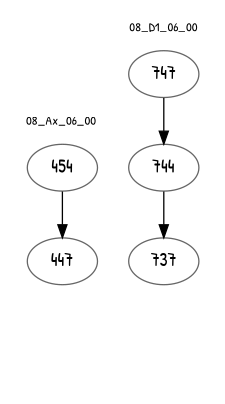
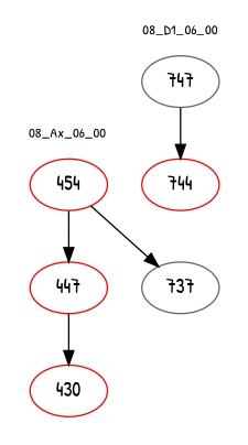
  digraph {
    fontname="Patrick Hand"
    node [color=gray40 fontname="Patrick Hand"]
    edge [color=black fontname="Patrick Hand"]
-   n1 [label=454]
-   n2 [label=447]
+   n1 [color=red label=454]
+   n2 [color=red label=447]
+   n3 [color=red label=430]
    n4 [label=747]
-   n5 [label=744]
+   n5 [color=red label=744]
    n6 [label=737]
    subgraph cluster_1 {
      color=white
      fontsize=10
      label="08_Ax_06_00"
      n1
      n2
+     n3
    }
    subgraph cluster_2 {
      color=white
      fontsize=10
      label="08_D1_06_00"
      n4
      n5
      n6
    }
    n1 -> n2
+   n2 -> n3
    n4 -> n5
-   n5 -> n6
+   n1 -> n6
  }
